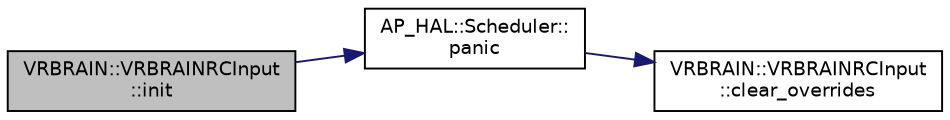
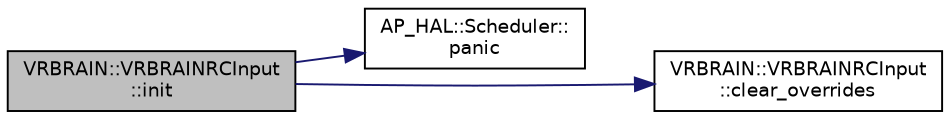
  digraph {
    rankdir=LR
    node [color=black fillcolor=white fontname=Helvetica fontsize=10 shape=record style=filled]
    edge [color=midnightblue fontname=Helvetica fontsize=10 labelfontname=Helvetica labelfontsize=10 style=solid]
    n1 [fillcolor=grey75 fontcolor=black height=0.2 label="VRBRAIN::VRBRAINRCInput\l::init" width=0.4]
    n2 [height=0.2 label="AP_HAL::Scheduler::\lpanic" width=0.4]
    n3 [height=0.2 label="VRBRAIN::VRBRAINRCInput\l::clear_overrides" width=0.4]
    n1 -> n2
-   n2 -> n3
+   n1 -> n3
  }
